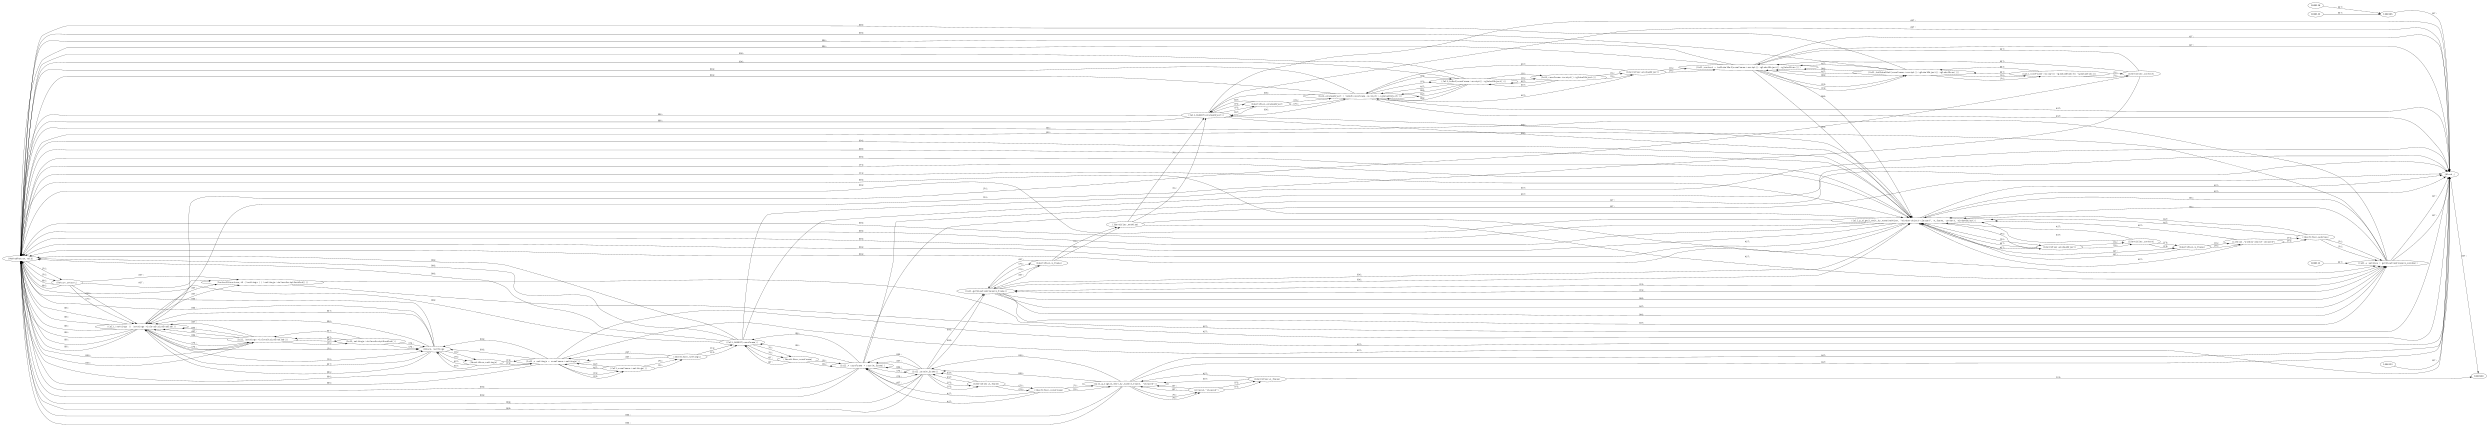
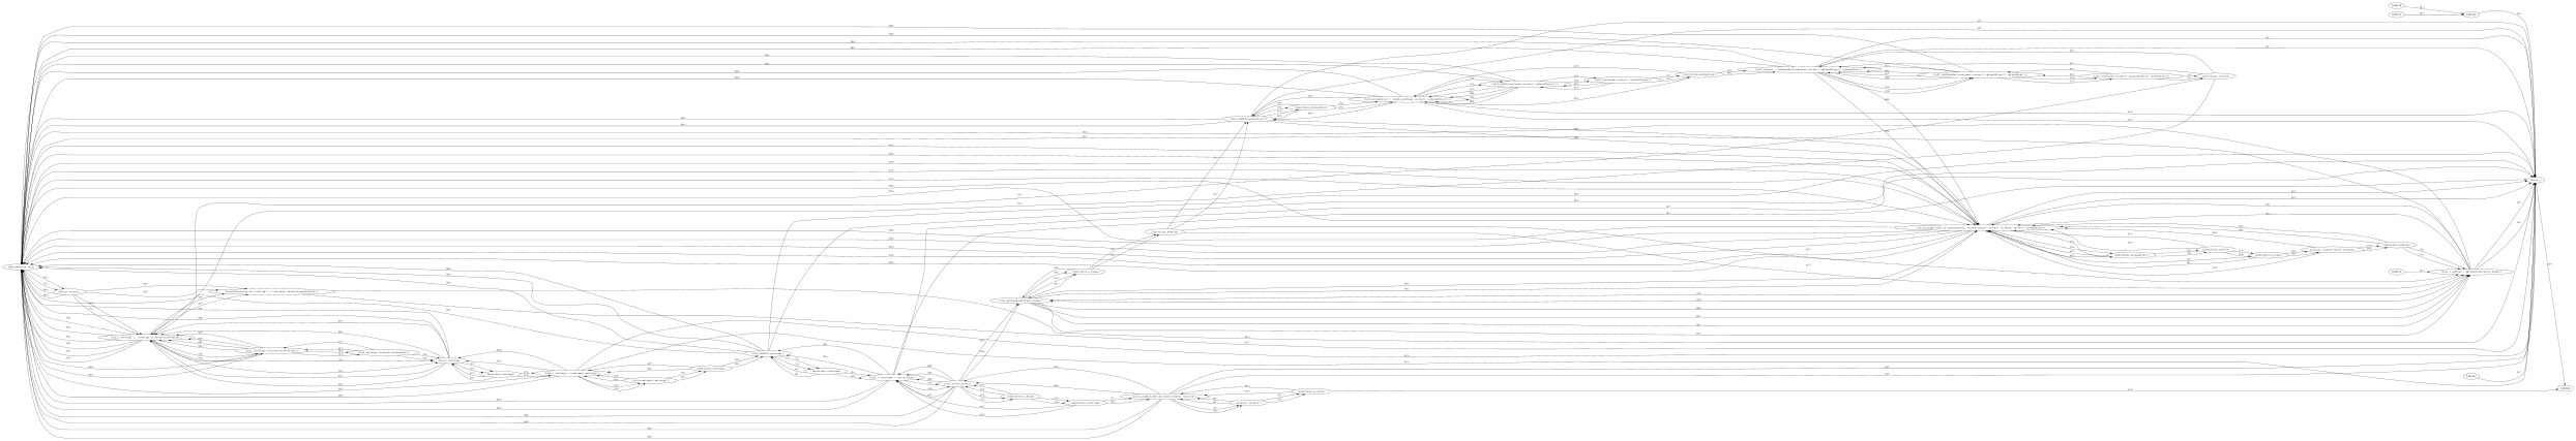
  digraph {
    fontname="IBM Plex Mono"
    rankdir=LR
    node [fontname="IBM Plex Mono"]
    edge [fontname="IBM Plex Mono"]
    n1 [label="(MethodReturn,void)"]
    n2 [label="(Return,return;)"]
    n3 [label="(Call,g_signal_emit_by_name(webView, \"window-object-cleared\", m_frame, context, windowObject))"]
    n4 [label="(ControlStructure,if (!settings || !settings->isJavaScriptEnabled()))"]
    n5 [label="(Call,!settings || !settings->isJavaScriptEnabled())"]
    n6 [label="(Block,)"]
    n7 [label="(Identifier,windowObject)"]
    n8 [label="(Block,!settings)"]
    n9 [label="(Call,!settings->isJavaScriptEnabled())"]
    n10 [label="(Call,context = toGlobalRef(coreFrame->script()->globalObject()->globalExec()))"]
    n11 [label="(Call,toGlobalRef(coreFrame->script()->globalObject()->globalExec()))"]
    n12 [label="(Call,coreFrame->script()->globalObject()->globalExec())"]
    1000100
    n14 [label="(Identifier,context)"]
    n15 [label="(Call,windowObject = toRef(coreFrame->script()->globalObject()))"]
    n16 [label="(Call,toRef(coreFrame->script()->globalObject()))"]
    n17 [label="(Call,ASSERT(windowObject))"]
    n18 [label="(Call,coreFrame->script()->globalObject())"]
    n19 [label="(Identifier,windowObject)"]
    n20 [label="(Identifier,windowObject)"]
-   n21 [label="(Call,* webView = getViewFromFrame(m_window))"]
+   n21 [label="(Call,* webView = getViewFromFrame(m_frame))"]
    n22 [label="(Call,getViewFromFrame(m_frame))"]
    n23 [label="(Identifier,m_frame)"]
    n24 [label="(Identifier,webView)"]
    n25 [label="(Identifier,webView)"]
    n26 [label="(Literal,\"window-object-cleared\")"]
    n27 [label="(Identifier,context)"]
    n28 [label="(Identifier,m_frame)"]
    n29 [label="(Identifier,m_frame)"]
    n30 [label="(Call,g_signal_emit_by_name(m_frame, \"cleared\"))"]
    n31 [label="(Literal,\"cleared\")"]
    n32 [label="(Call,core(m_frame))"]
    n33 [label="(Call,* coreFrame = core(m_frame))"]
    n34 [label="(Identifier,m_frame)"]
    n35 [label="(Identifier,coreFrame)"]
    n36 [label="(Call,ASSERT(coreFrame))"]
    n37 [label="(Identifier,coreFrame)"]
    n38 [label="(Call,* settings = coreFrame->settings())"]
    n39 [label="(Call,coreFrame->settings())"]
    n40 [label="(Identifier,settings)"]
    n41 [label="(Identifier,settings)"]
    n42 [label="(Call,settings->isJavaScriptEnabled())"]
    1000105
    1000112
    1000123
    1000128
    1000135
    n1 -> n2 [label="CFG: "]
    n1 -> n2 [label="CFG: "]
    n1 -> n3 [label="CFG: "]
    n1 -> n3 [label="CFG: "]
    n2 -> n1 [label="DDG: "]
    n2 -> n1 [label="DDG: "]
    n2 -> n4 [label="AST: "]
    n2 -> n4 [label="AST: "]
    n2 -> n5 [label="CFG: "]
    n2 -> n5 [label="CFG: "]
    n3 -> n1 [label="DDG: "]
    n3 -> n1 [label="DDG: "]
    n3 -> n1 [label="DDG: "]
    n3 -> n1 [label="DDG: "]
    n3 -> n1 [label="DDG: "]
    n3 -> n1 [label="DDG: "]
    n3 -> n1 [label="DDG: "]
    n3 -> n1 [label="DDG: "]
    n3 -> n1 [label="DDG: "]
    n3 -> n1 [label="DDG: "]
    n3 -> n6 [label="AST: "]
    n3 -> n6 [label="AST: "]
    n3 -> n7 [label="CFG: "]
    n3 -> n7 [label="CFG: "]
    n4 -> n6 [label="AST: "]
    n4 -> n6 [label="AST: "]
    n5 -> n1 [label="DDG: "]
    n5 -> n1 [label="DDG: "]
    n5 -> n1 [label="DDG: "]
    n5 -> n1 [label="DDG: "]
    n5 -> n1 [label="DDG: "]
    n5 -> n1 [label="DDG: "]
    n5 -> n4 [label="AST: "]
    n5 -> n4 [label="AST: "]
    n5 -> n8 [label="CFG: "]
    n5 -> n8 [label="CFG: "]
    n5 -> n9 [label="CFG: "]
    n5 -> n9 [label="CFG: "]
    n6 -> 1000100 [label="AST: "]
    n7 -> n3 [label="AST: "]
    n7 -> n3 [label="AST: "]
    n7 -> n27 [label="CFG: "]
    n7 -> n27 [label="CFG: "]
    n8 -> n1 [label="DDG: "]
    n8 -> n1 [label="DDG: "]
    n8 -> n5 [label="AST: "]
    n8 -> n5 [label="DDG: "]
    n8 -> n5 [label="AST: "]
    n8 -> n5 [label="DDG: "]
    n8 -> n41 [label="CFG: "]
    n8 -> n41 [label="CFG: "]
    n9 -> n1 [label="DDG: "]
    n9 -> n1 [label="DDG: "]
    n9 -> n5 [label="AST: "]
    n9 -> n5 [label="DDG: "]
    n9 -> n5 [label="AST: "]
    n9 -> n5 [label="DDG: "]
    n9 -> n42 [label="CFG: "]
    n9 -> n42 [label="CFG: "]
    n10 -> n1 [label="DDG: "]
    n10 -> n1 [label="DDG: "]
    n10 -> n3 [label="DDG: "]
    n10 -> n3 [label="DDG: "]
    n10 -> n6 [label="AST: "]
    n10 -> n6 [label="AST: "]
    n10 -> n11 [label="CFG: "]
    n10 -> n11 [label="CFG: "]
    n11 -> n1 [label="DDG: "]
    n11 -> n1 [label="DDG: "]
    n11 -> n10 [label="AST: "]
    n11 -> n10 [label="DDG: "]
    n11 -> n10 [label="AST: "]
    n11 -> n10 [label="DDG: "]
    n11 -> n12 [label="CFG: "]
    n11 -> n12 [label="CFG: "]
    n12 -> n11 [label="AST: "]
    n12 -> n11 [label="AST: "]
    n12 -> n14 [label="CFG: "]
    n12 -> n14 [label="CFG: "]
    n14 -> n5 [label="CFG: "]
    n14 -> n5 [label="CFG: "]
    n14 -> n10 [label="AST: "]
    n14 -> n10 [label="AST: "]
    n15 -> n1 [label="DDG: "]
    n15 -> n1 [label="DDG: "]
    n15 -> n6 [label="AST: "]
    n15 -> n6 [label="AST: "]
    n15 -> n16 [label="CFG: "]
    n15 -> n16 [label="CFG: "]
    n15 -> n17 [label="DDG: "]
    n15 -> n17 [label="DDG: "]
    n16 -> n1 [label="DDG: "]
    n16 -> n1 [label="DDG: "]
    n16 -> n15 [label="AST: "]
    n16 -> n15 [label="DDG: "]
    n16 -> n15 [label="AST: "]
    n16 -> n15 [label="DDG: "]
    n16 -> n18 [label="CFG: "]
    n16 -> n18 [label="CFG: "]
    n17 -> n1 [label="DDG: "]
    n17 -> n1 [label="DDG: "]
    n17 -> n3 [label="DDG: "]
    n17 -> n3 [label="DDG: "]
    n17 -> n6 [label="AST: "]
    n17 -> n6 [label="AST: "]
    n17 -> n19 [label="CFG: "]
    n17 -> n19 [label="CFG: "]
    n18 -> n16 [label="AST: "]
    n18 -> n16 [label="AST: "]
    n18 -> n20 [label="CFG: "]
    n18 -> n20 [label="CFG: "]
    n19 -> n15 [label="CFG: "]
    n19 -> n15 [label="CFG: "]
    n19 -> n17 [label="AST: "]
    n19 -> n17 [label="AST: "]
    n20 -> n10 [label="CFG: "]
    n20 -> n10 [label="CFG: "]
    n20 -> n15 [label="AST: "]
    n20 -> n15 [label="AST: "]
    n21 -> n1 [label="DDG: "]
    n21 -> n1 [label="DDG: "]
    n21 -> n3 [label="DDG: "]
    n21 -> n3 [label="DDG: "]
    n21 -> n6 [label="AST: "]
    n21 -> n6 [label="AST: "]
    n21 -> n22 [label="CFG: "]
    n21 -> n22 [label="CFG: "]
    n22 -> n3 [label="DDG: "]
    n22 -> n3 [label="DDG: "]
    n22 -> n21 [label="AST: "]
    n22 -> n21 [label="DDG: "]
    n22 -> n21 [label="AST: "]
    n22 -> n21 [label="DDG: "]
    n22 -> n23 [label="CFG: "]
    n22 -> n23 [label="CFG: "]
    n23 -> n22 [label="AST: "]
    n23 -> n22 [label="AST: "]
    n23 -> n24 [label="CFG: "]
    n23 -> n24 [label="CFG: "]
    n24 -> n17 [label="CFG: "]
    n24 -> n17 [label="CFG: "]
    n24 -> n21 [label="AST: "]
    n24 -> n21 [label="AST: "]
    n25 -> n3 [label="AST: "]
    n25 -> n3 [label="AST: "]
    n25 -> n21 [label="CFG: "]
    n25 -> n21 [label="CFG: "]
    n26 -> n3 [label="AST: "]
    n26 -> n3 [label="AST: "]
    n26 -> n25 [label="CFG: "]
    n26 -> n25 [label="CFG: "]
    n27 -> n3 [label="AST: "]
    n27 -> n3 [label="AST: "]
    n27 -> n28 [label="CFG: "]
    n27 -> n28 [label="CFG: "]
    n28 -> n3 [label="AST: "]
    n28 -> n3 [label="AST: "]
    n28 -> n26 [label="CFG: "]
    n28 -> n26 [label="CFG: "]
    n29 -> 1000100 [label="CFG: "]
    n29 -> n30 [label="AST: "]
    n29 -> n30 [label="AST: "]
    n30 -> n1 [label="DDG: "]
    n30 -> n1 [label="DDG: "]
    n30 -> n6 [label="AST: "]
    n30 -> n6 [label="AST: "]
    n30 -> n31 [label="CFG: "]
    n30 -> n31 [label="CFG: "]
    n30 -> n32 [label="DDG: "]
    n30 -> n32 [label="DDG: "]
    n31 -> n29 [label="CFG: "]
    n31 -> n29 [label="CFG: "]
    n31 -> n30 [label="AST: "]
    n31 -> n30 [label="AST: "]
    n32 -> n1 [label="DDG: "]
    n32 -> n1 [label="DDG: "]
    n32 -> n22 [label="DDG: "]
    n32 -> n22 [label="DDG: "]
    n32 -> n33 [label="AST: "]
    n32 -> n33 [label="DDG: "]
    n32 -> n33 [label="AST: "]
    n32 -> n33 [label="DDG: "]
    n32 -> n34 [label="CFG: "]
    n32 -> n34 [label="CFG: "]
    n33 -> n1 [label="DDG: "]
    n33 -> n1 [label="DDG: "]
    n33 -> n6 [label="AST: "]
    n33 -> n6 [label="AST: "]
    n33 -> n32 [label="CFG: "]
    n33 -> n32 [label="CFG: "]
    n33 -> n36 [label="DDG: "]
    n33 -> n36 [label="DDG: "]
    n34 -> n32 [label="AST: "]
    n34 -> n32 [label="AST: "]
    n34 -> n35 [label="CFG: "]
    n34 -> n35 [label="CFG: "]
    n35 -> n30 [label="CFG: "]
    n35 -> n30 [label="CFG: "]
    n35 -> n33 [label="AST: "]
    n35 -> n33 [label="AST: "]
    n36 -> n1 [label="DDG: "]
    n36 -> n1 [label="DDG: "]
    n36 -> n1 [label="DDG: "]
    n36 -> n1 [label="DDG: "]
    n36 -> n6 [label="AST: "]
    n36 -> n6 [label="AST: "]
    n36 -> n37 [label="CFG: "]
    n36 -> n37 [label="CFG: "]
    n37 -> n33 [label="CFG: "]
    n37 -> n33 [label="CFG: "]
    n37 -> n36 [label="AST: "]
    n37 -> n36 [label="AST: "]
    n38 -> n1 [label="DDG: "]
    n38 -> n1 [label="DDG: "]
    n38 -> n6 [label="AST: "]
    n38 -> n6 [label="AST: "]
    n38 -> n8 [label="DDG: "]
    n38 -> n8 [label="DDG: "]
    n38 -> n39 [label="CFG: "]
    n38 -> n39 [label="CFG: "]
    n39 -> n38 [label="AST: "]
    n39 -> n38 [label="AST: "]
    n39 -> n40 [label="CFG: "]
    n39 -> n40 [label="CFG: "]
    n40 -> n36 [label="CFG: "]
    n40 -> n36 [label="CFG: "]
    n40 -> n38 [label="AST: "]
    n40 -> n38 [label="AST: "]
    n41 -> n8 [label="AST: "]
    n41 -> n8 [label="AST: "]
    n41 -> n38 [label="CFG: "]
    n41 -> n38 [label="CFG: "]
    n42 -> n8 [label="CFG: "]
    n42 -> n8 [label="CFG: "]
    n42 -> n9 [label="AST: "]
    n42 -> n9 [label="AST: "]
    1000105 -> n6 [label="AST: "]
    1000112 -> n21 [label="AST: "]
    1000123 -> n6 [label="AST: "]
    1000128 -> 1000105 [label="AST: "]
    1000135 -> 1000105 [label="AST: "]
  }
